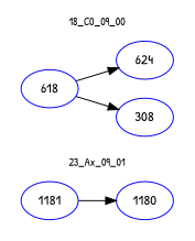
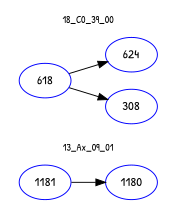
  digraph {
    fontname="Patrick Hand"
    rankdir=LR
    node [color=blue fontname="Patrick Hand"]
    edge [color=black fontname="Patrick Hand"]
    n1 [label=1181]
    n2 [label=1180]
    n3 [label=618]
    n4 [label=308]
    n5 [label=624]
    subgraph cluster_1 {
      color=white
      fontsize=10
-     label="23_Ax_09_01"
+     label="13_Ax_09_01"
      n1
      n2
    }
    subgraph cluster_2 {
      color=white
      fontsize=10
-     label="18_C0_09_00"
+     label="18_C0_39_00"
      n3
      n4
      n5
    }
    n1 -> n2
    n3 -> n4
    n3 -> n5
  }
